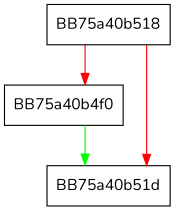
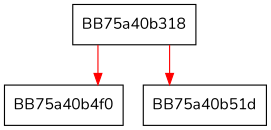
  digraph {
    fontname=Nunito
    splines=ortho
    node [fontname=Nunito shape=box]
    edge [color=red fontname=Nunito]
    BB75a40b4f0
    BB75a40b51d
-   BB75a40b518
-   BB75a40b4f0 -> BB75a40b51d [color=green]
+   BB75a40b518 [label=BB75a40b318]
    BB75a40b518 -> BB75a40b4f0
    BB75a40b518 -> BB75a40b51d
  }
